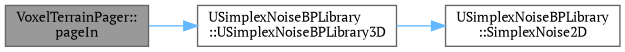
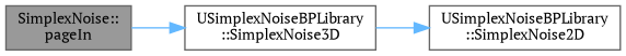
  digraph {
    fontname="PT Serif"
    rankdir=LR
    node [color=grey40 fillcolor=white fontname="PT Serif" fontsize=10 shape=box style=filled]
    edge [color=steelblue1 fontname="PT Serif" fontsize=10 labelfontname=Helvetica labelfontsize=10 style=solid]
-   n1 [color=gray40 fillcolor=grey60 fontcolor=black height=0.2 label="VoxelTerrainPager::\lpageIn" width=0.4]
-   n2 [height=0.2 label="USimplexNoiseBPLibrary\l::USimplexNoiseBPLibrary3D" width=0.4]
+   n1 [color=gray40 fillcolor=grey60 fontcolor=black height=0.2 label="SimplexNoise::\lpageIn" width=0.4]
+   n2 [height=0.2 label="USimplexNoiseBPLibrary\l::SimplexNoise3D" width=0.4]
    n3 [height=0.2 label="USimplexNoiseBPLibrary\l::SimplexNoise2D" width=0.4]
    n1 -> n2
    n2 -> n3
  }
